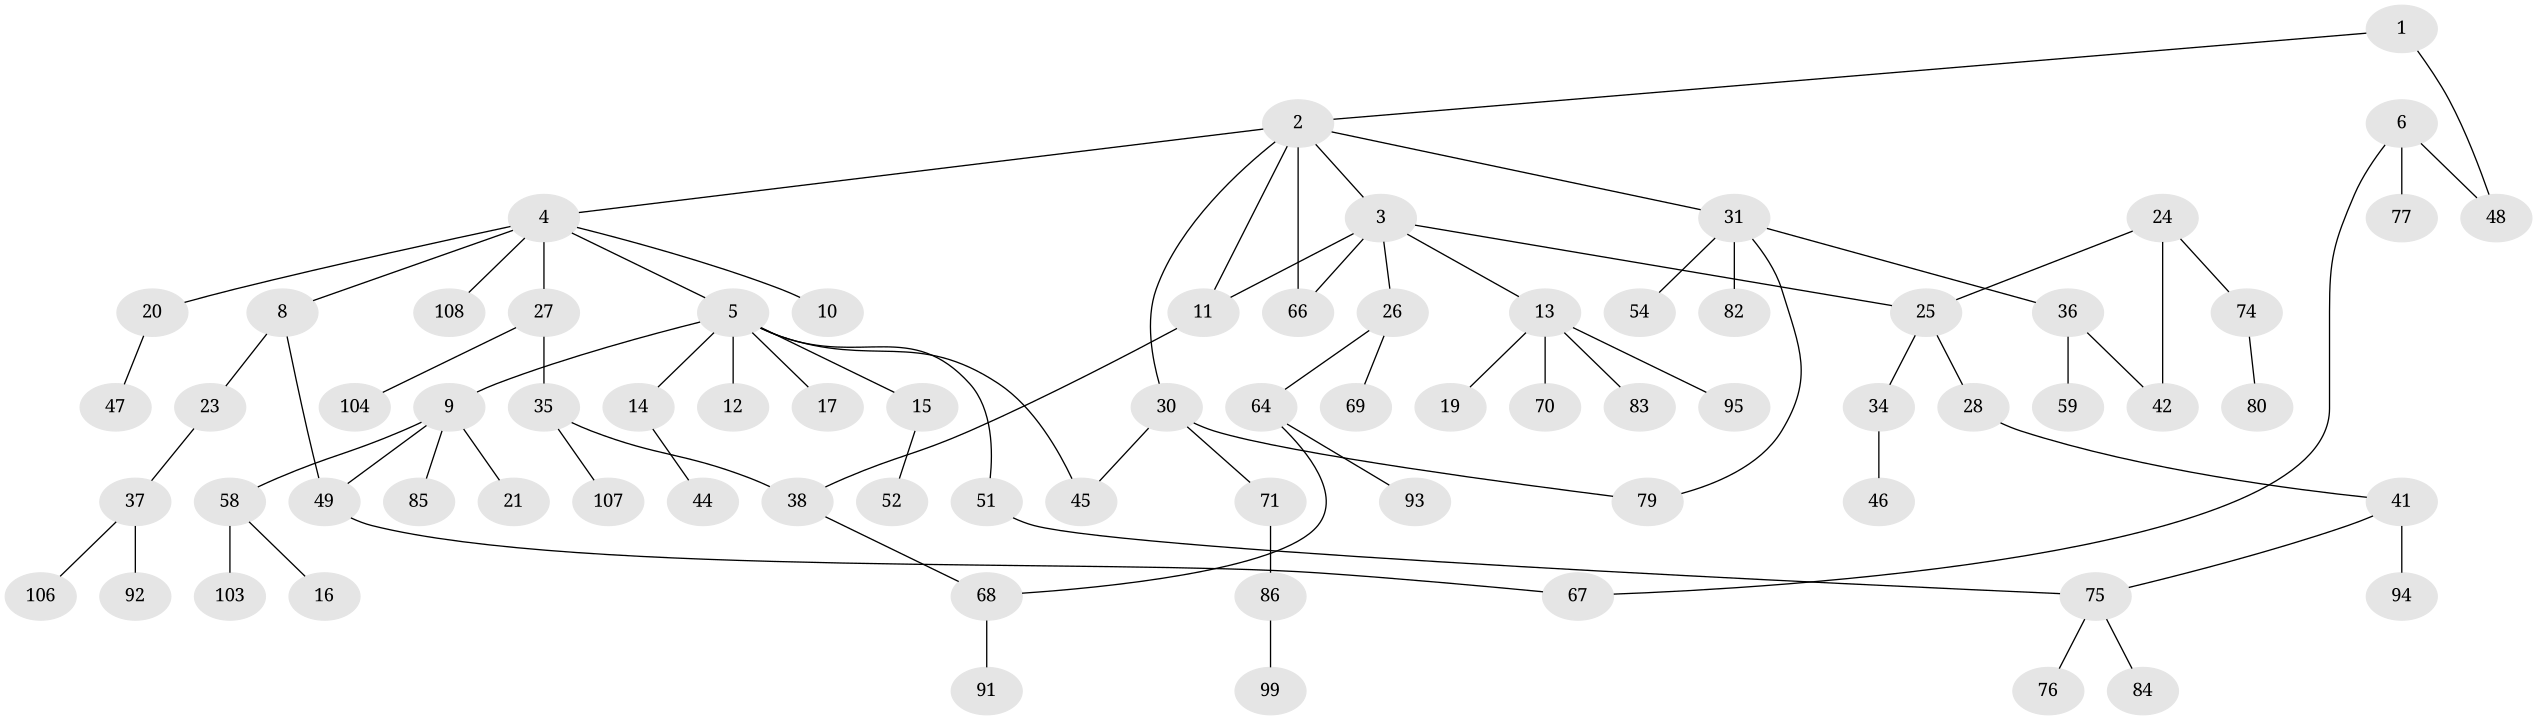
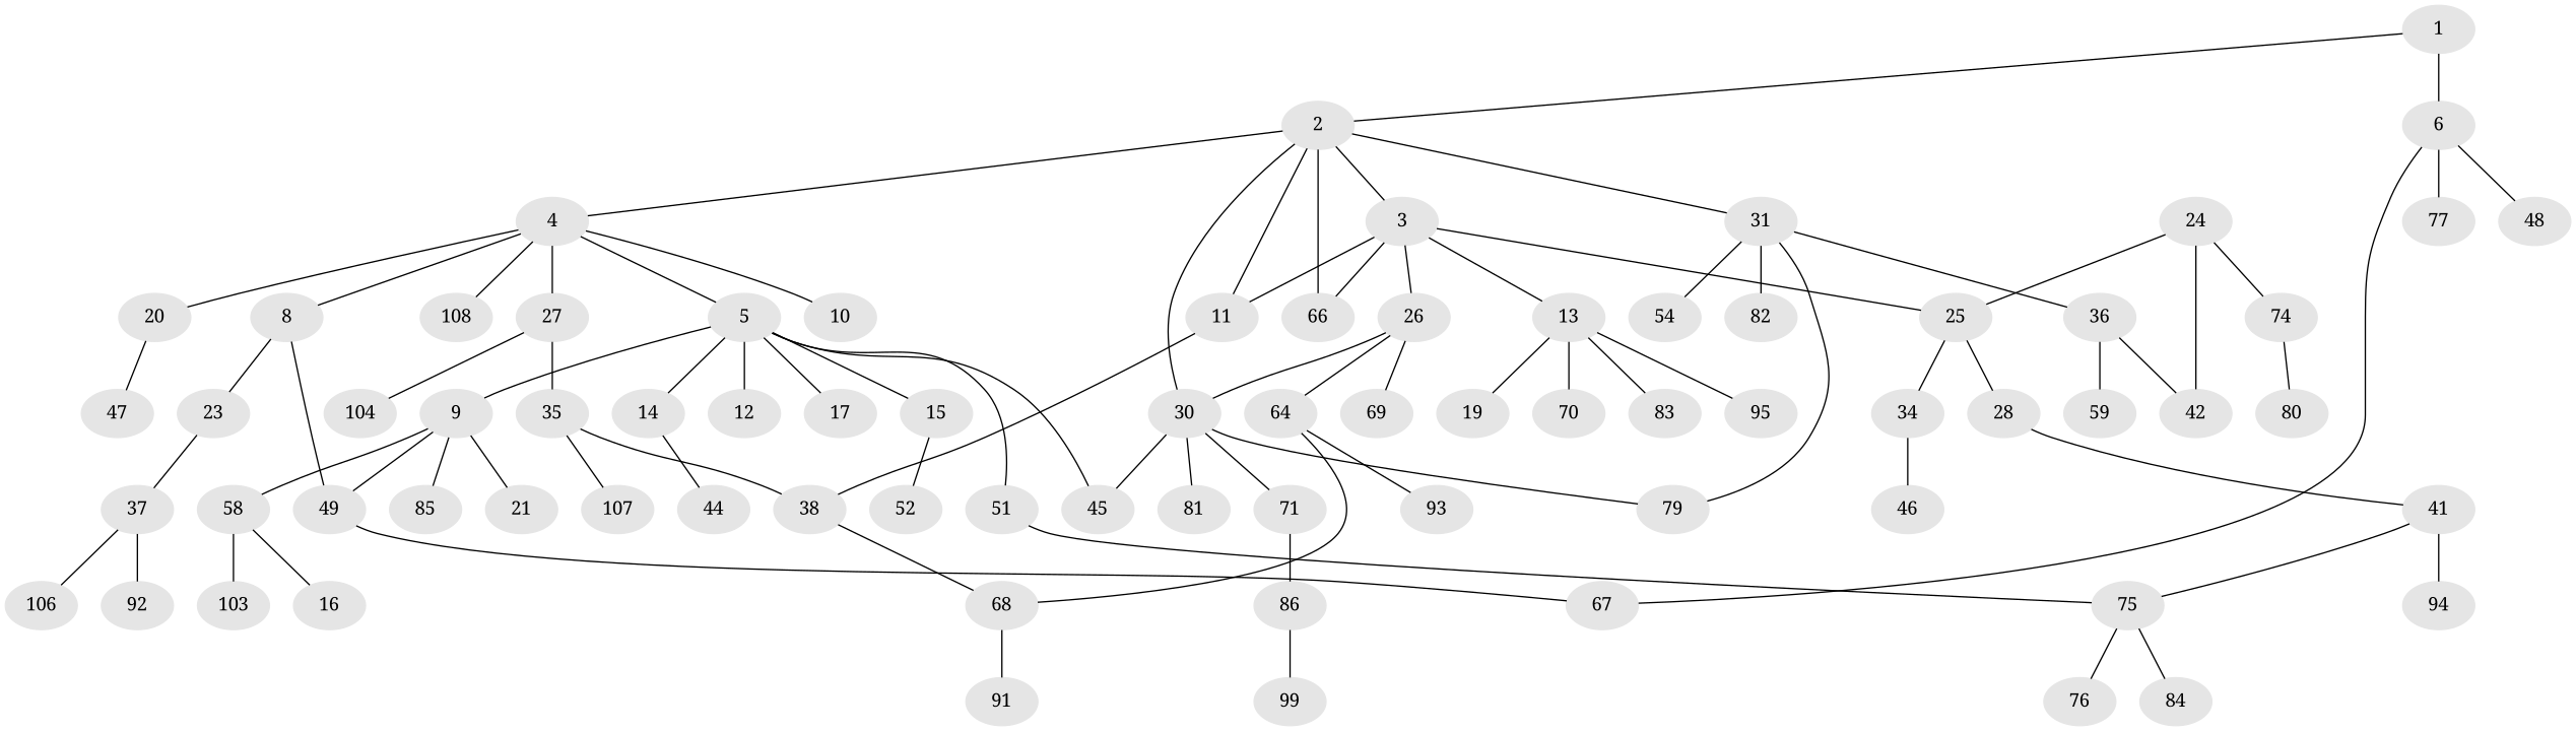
  graph {
    fontname="Noto Serif"
    node [color=gray90 fontname="Noto Serif" style=filled]
    edge [fontname="Noto Serif"]
    2 [super="+87"]
    3 [super="+61"]
    4 [super="+65"]
    11 [super="+40"]
    30 [super="+39"]
    31 [super="+49"]
    66
    1
    6 [super="+32"]
    48
    67
    77
    13 [super="+18"]
    25 [super="+78"]
    26
    5 [super="+7"]
    8
    10
    20
    27
    108
    38 [super="+43"]
    45 [super="+73"]
    71 [super="+101"]
    79
+   81
    36
    54 [super="+56"]
    82
    19 [super="+22"]
    70
    83
    95
    28 [super="+97"]
    34
    64 [super="+90"]
    69
    9 [super="+47"]
    12
    14
    15 [super="+105"]
    17
    51 [super="+55"]
    23 [super="+50"]
    n45 [label=49 super="+102"]
    n46 [label=47]
    35 [super="+88"]
    104
    21 [super="+89"]
    58 [super="+100"]
    85
    44
    52 [super="+62"]
    75 [super="+98"]
    37 [super="+60"]
    16 [super="+96"]
    103
    68 [super="+72"]
    24 [super="+33"]
    42 [super="+53"]
    74
    92
    106
    80
    41 [super="+63"]
    46
    93
    107
    94
    86
    59
    91
    76
    84
    99
    2 -- 3
    2 -- 4
    2 -- 11
    2 -- 30
    2 -- 31
    2 -- 66
    3 -- 11
    3 -- 66
    3 -- 13
    3 -- 25
    3 -- 26
    4 -- 5
    4 -- 8
    4 -- 10
    4 -- 20
    4 -- 27
    4 -- 108
    11 -- 38
    30 -- 45
    30 -- 71
    30 -- 79
+   30 -- 81
    31 -- 79
    31 -- 36
    31 -- 54
    31 -- 82
    1 -- 2
-   1 -- 48
+   1 -- 6
    6 -- 48
    6 -- 67
    6 -- 77
    13 -- 19
    13 -- 70
    13 -- 83
    13 -- 95
    25 -- 28
    25 -- 34
+   26 -- 30
    26 -- 64
    26 -- 69
    5 -- 45
    5 -- 9
    5 -- 12
    5 -- 14
    5 -- 15
    5 -- 17
    5 -- 51
    8 -- 23
    8 -- n45
    20 -- n46
    27 -- 35
    27 -- 104
    38 -- 68
    71 -- 86
    36 -- 42
    36 -- 59
    28 -- 41
    34 -- 46
    64 -- 68
    64 -- 93
    9 -- n45
    9 -- 21
    9 -- 58
    9 -- 85
    14 -- 44
    15 -- 52
    51 -- 75
    23 -- 37
    n45 -- 67
    35 -- 38
    35 -- 107
    58 -- 16
    58 -- 103
    75 -- 76
    75 -- 84
    37 -- 92
    37 -- 106
    68 -- 91
    24 -- 25
    24 -- 42
    24 -- 74
    74 -- 80
    41 -- 75
    41 -- 94
    86 -- 99
  }
